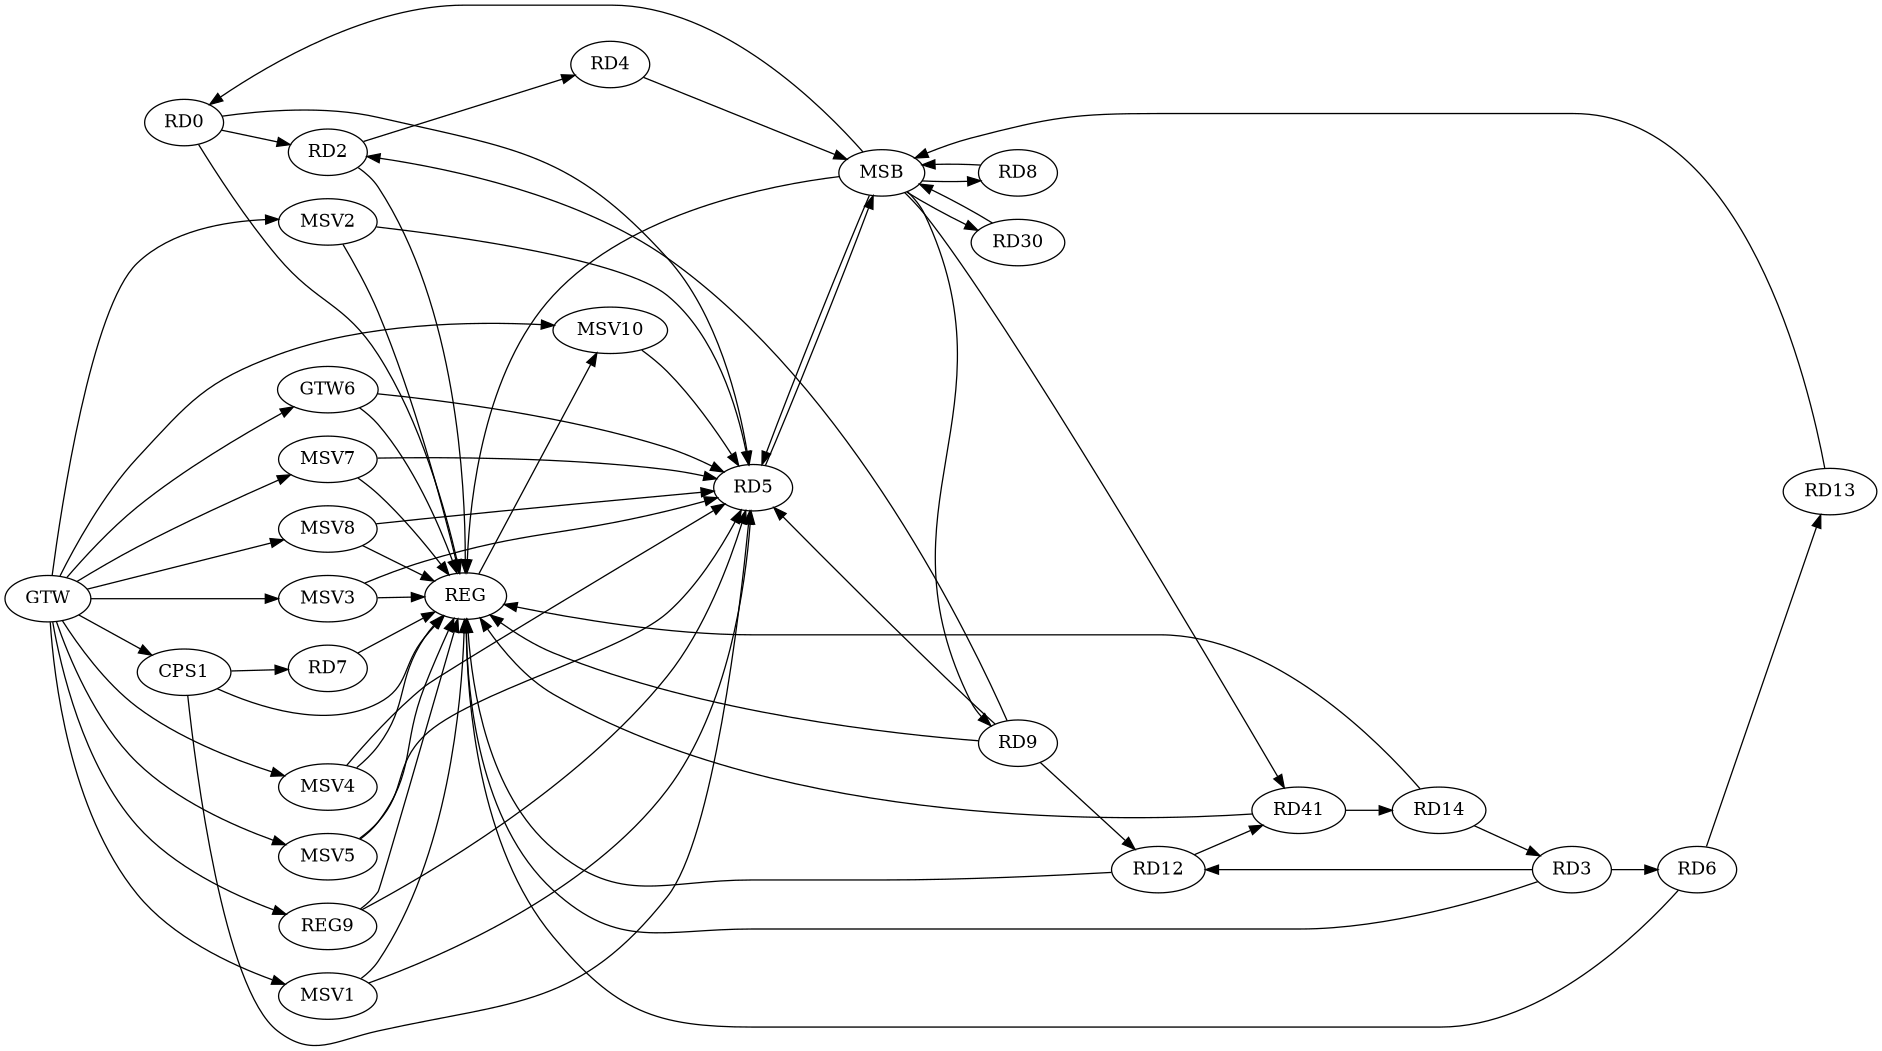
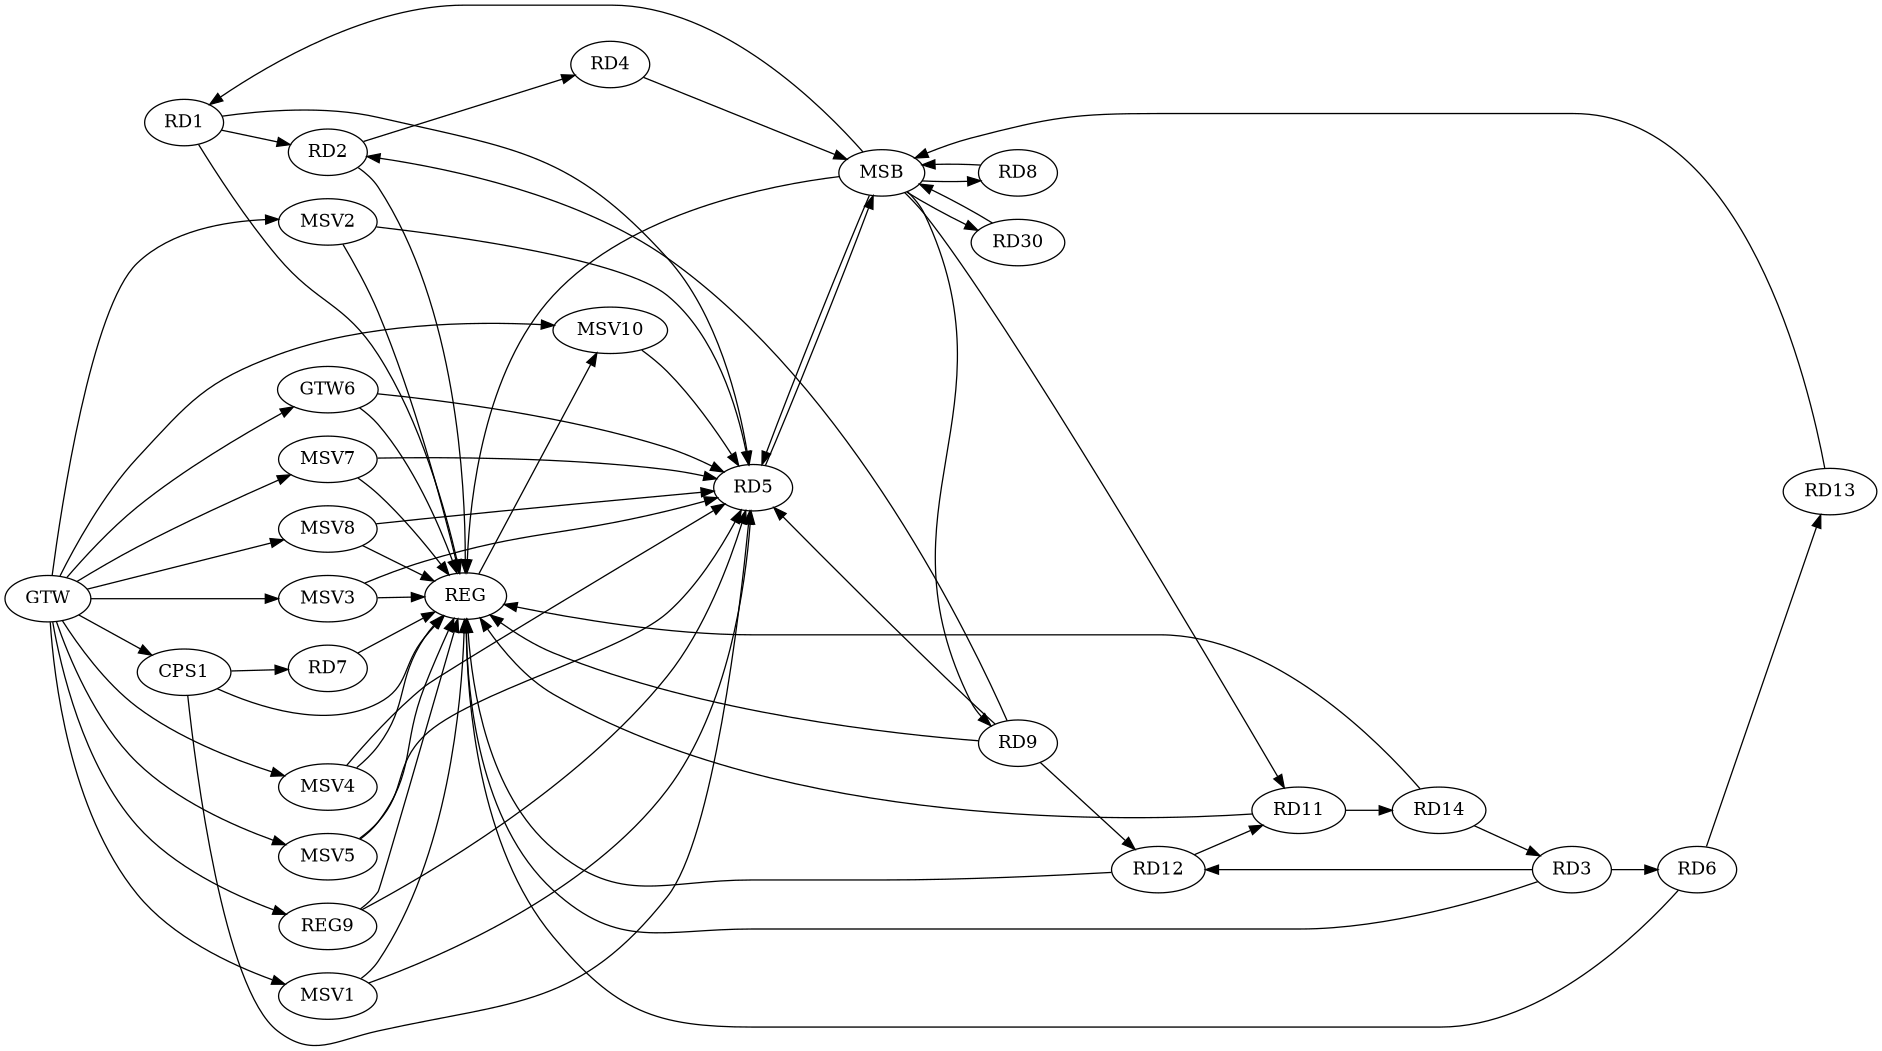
  strict digraph {
    rankdir=LR
-   n1 [label=RD0]
+   n1 [label=RD1]
    n2 [label=RD2]
    n3 [label=RD5]
    n4 [label=REG]
    n5 [label=RD4]
    n6 [label=MSB]
    n7 [label=MSV10]
    n8 [label=RD3]
    n9 [label=RD6]
    n10 [label=RD12]
    n11 [label=RD13]
-   n12 [label=RD41]
+   n12 [label=RD11]
    n13 [label=RD8]
    n14 [label=RD9]
    n15 [label=RD30]
    n16 [label=RD7]
    n17 [label=RD14]
    n18 [label=CPS1]
    n19 [label=GTW]
    n20 [label=MSV1]
    n21 [label=MSV2]
    n22 [label=MSV3]
    n23 [label=MSV4]
    n24 [label=MSV5]
    n25 [label=GTW6]
    n26 [label=MSV7]
    n27 [label=MSV8]
    n28 [label=REG9]
    n1 -> n2
    n1 -> n3
    n1 -> n4
    n2 -> n4
    n2 -> n5
    n3 -> n6
    n4 -> n7
    n5 -> n6
    n6 -> n1
    n6 -> n3
    n6 -> n4
    n6 -> n12
    n6 -> n13
    n6 -> n14
    n6 -> n15
    n7 -> n3
    n8 -> n4
    n8 -> n9
    n8 -> n10
    n9 -> n4
    n9 -> n11
    n10 -> n4
    n10 -> n12
    n11 -> n6
    n12 -> n4
    n12 -> n17
    n13 -> n6
    n14 -> n2
    n14 -> n3
    n14 -> n4
    n14 -> n10
    n15 -> n6
    n16 -> n4
    n17 -> n4
    n17 -> n8
    n18 -> n3
    n18 -> n4
    n18 -> n16
    n19 -> n7
    n19 -> n18
    n19 -> n20
    n19 -> n21
    n19 -> n22
    n19 -> n23
    n19 -> n24
    n19 -> n25
    n19 -> n26
    n19 -> n27
    n19 -> n28
    n20 -> n3
    n20 -> n4
    n21 -> n3
    n21 -> n4
    n22 -> n3
    n22 -> n4
    n23 -> n3
    n23 -> n4
    n24 -> n3
    n24 -> n4
    n25 -> n3
    n25 -> n4
    n26 -> n3
    n26 -> n4
    n27 -> n3
    n27 -> n4
    n28 -> n3
    n28 -> n4
  }
